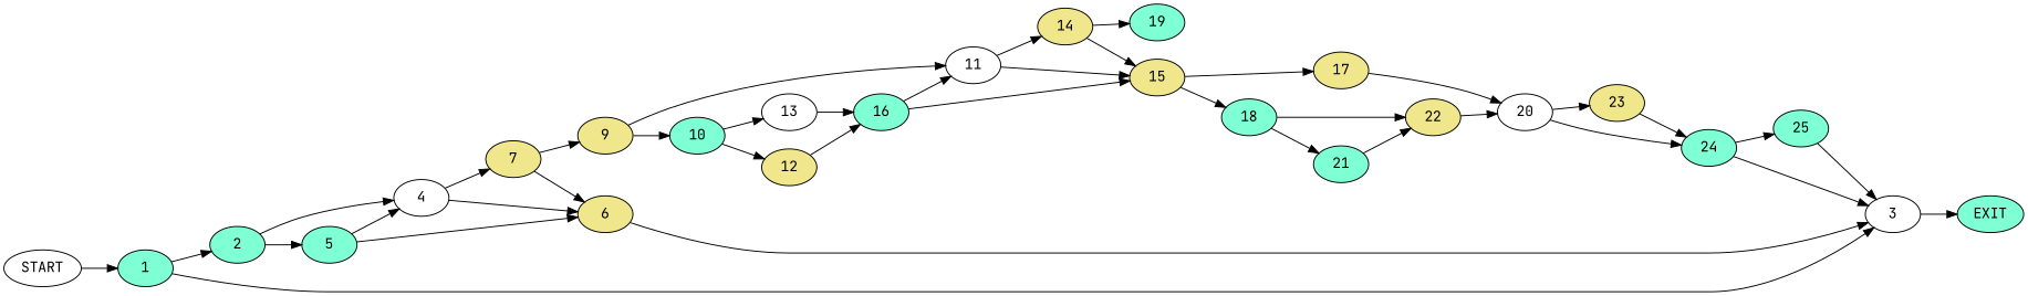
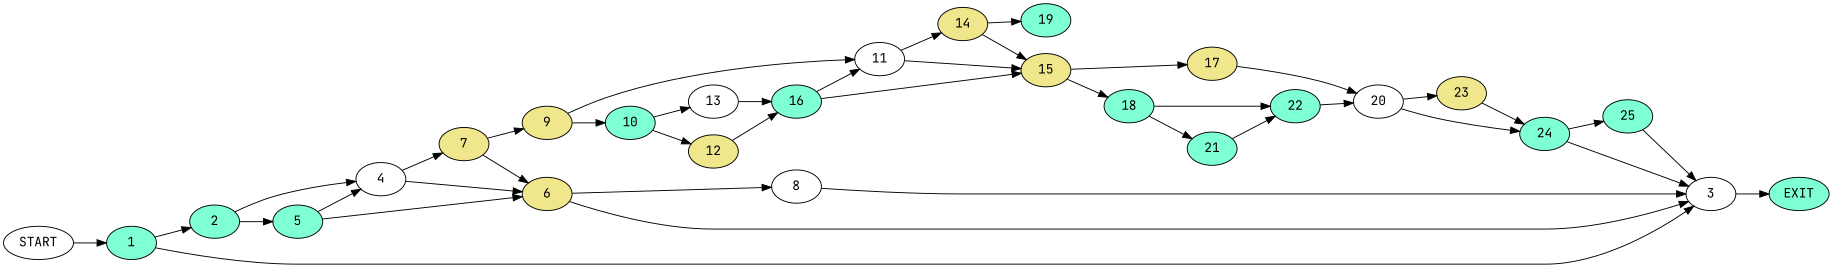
  digraph {
    fontname="JetBrains Mono"
    rankdir=LR
    node [fillcolor=aquamarine fontname="JetBrains Mono" style=filled]
    edge [fontname="JetBrains Mono"]
    n1 [fillcolor=white label=START]
    1
    2
    3 [fillcolor=white]
    n5 [label=EXIT]
    4 [fillcolor=white]
    5
    6 [fillcolor=khaki]
    7 [fillcolor=khaki]
+   8 [fillcolor=white]
    9 [fillcolor=khaki]
    10
    11 [fillcolor=white]
    12 [fillcolor=khaki]
    13 [fillcolor=white]
    14 [fillcolor=khaki]
    15 [fillcolor=khaki]
    16
    19
    17 [fillcolor=khaki]
    18
    20 [fillcolor=white]
    21
-   22 [fillcolor=khaki]
+   22
    23 [fillcolor=khaki]
    24
    25
    n1 -> 1
    1 -> 2
    1 -> 3
    2 -> 4
    2 -> 5
    3 -> n5
    4 -> 6
    4 -> 7
    5 -> 4
    5 -> 6
    6 -> 3
+   6 -> 8
    7 -> 6
    7 -> 9
+   8 -> 3
    9 -> 10
    9 -> 11
    10 -> 12
    10 -> 13
    11 -> 14
    11 -> 15
    12 -> 16
    13 -> 16
    14 -> 15
    14 -> 19
    15 -> 17
    15 -> 18
    16 -> 11
    16 -> 15
    17 -> 20
    18 -> 21
    18 -> 22
    20 -> 23
    20 -> 24
    21 -> 22
    22 -> 20
    23 -> 24
    24 -> 3
    24 -> 25
    25 -> 3
  }
